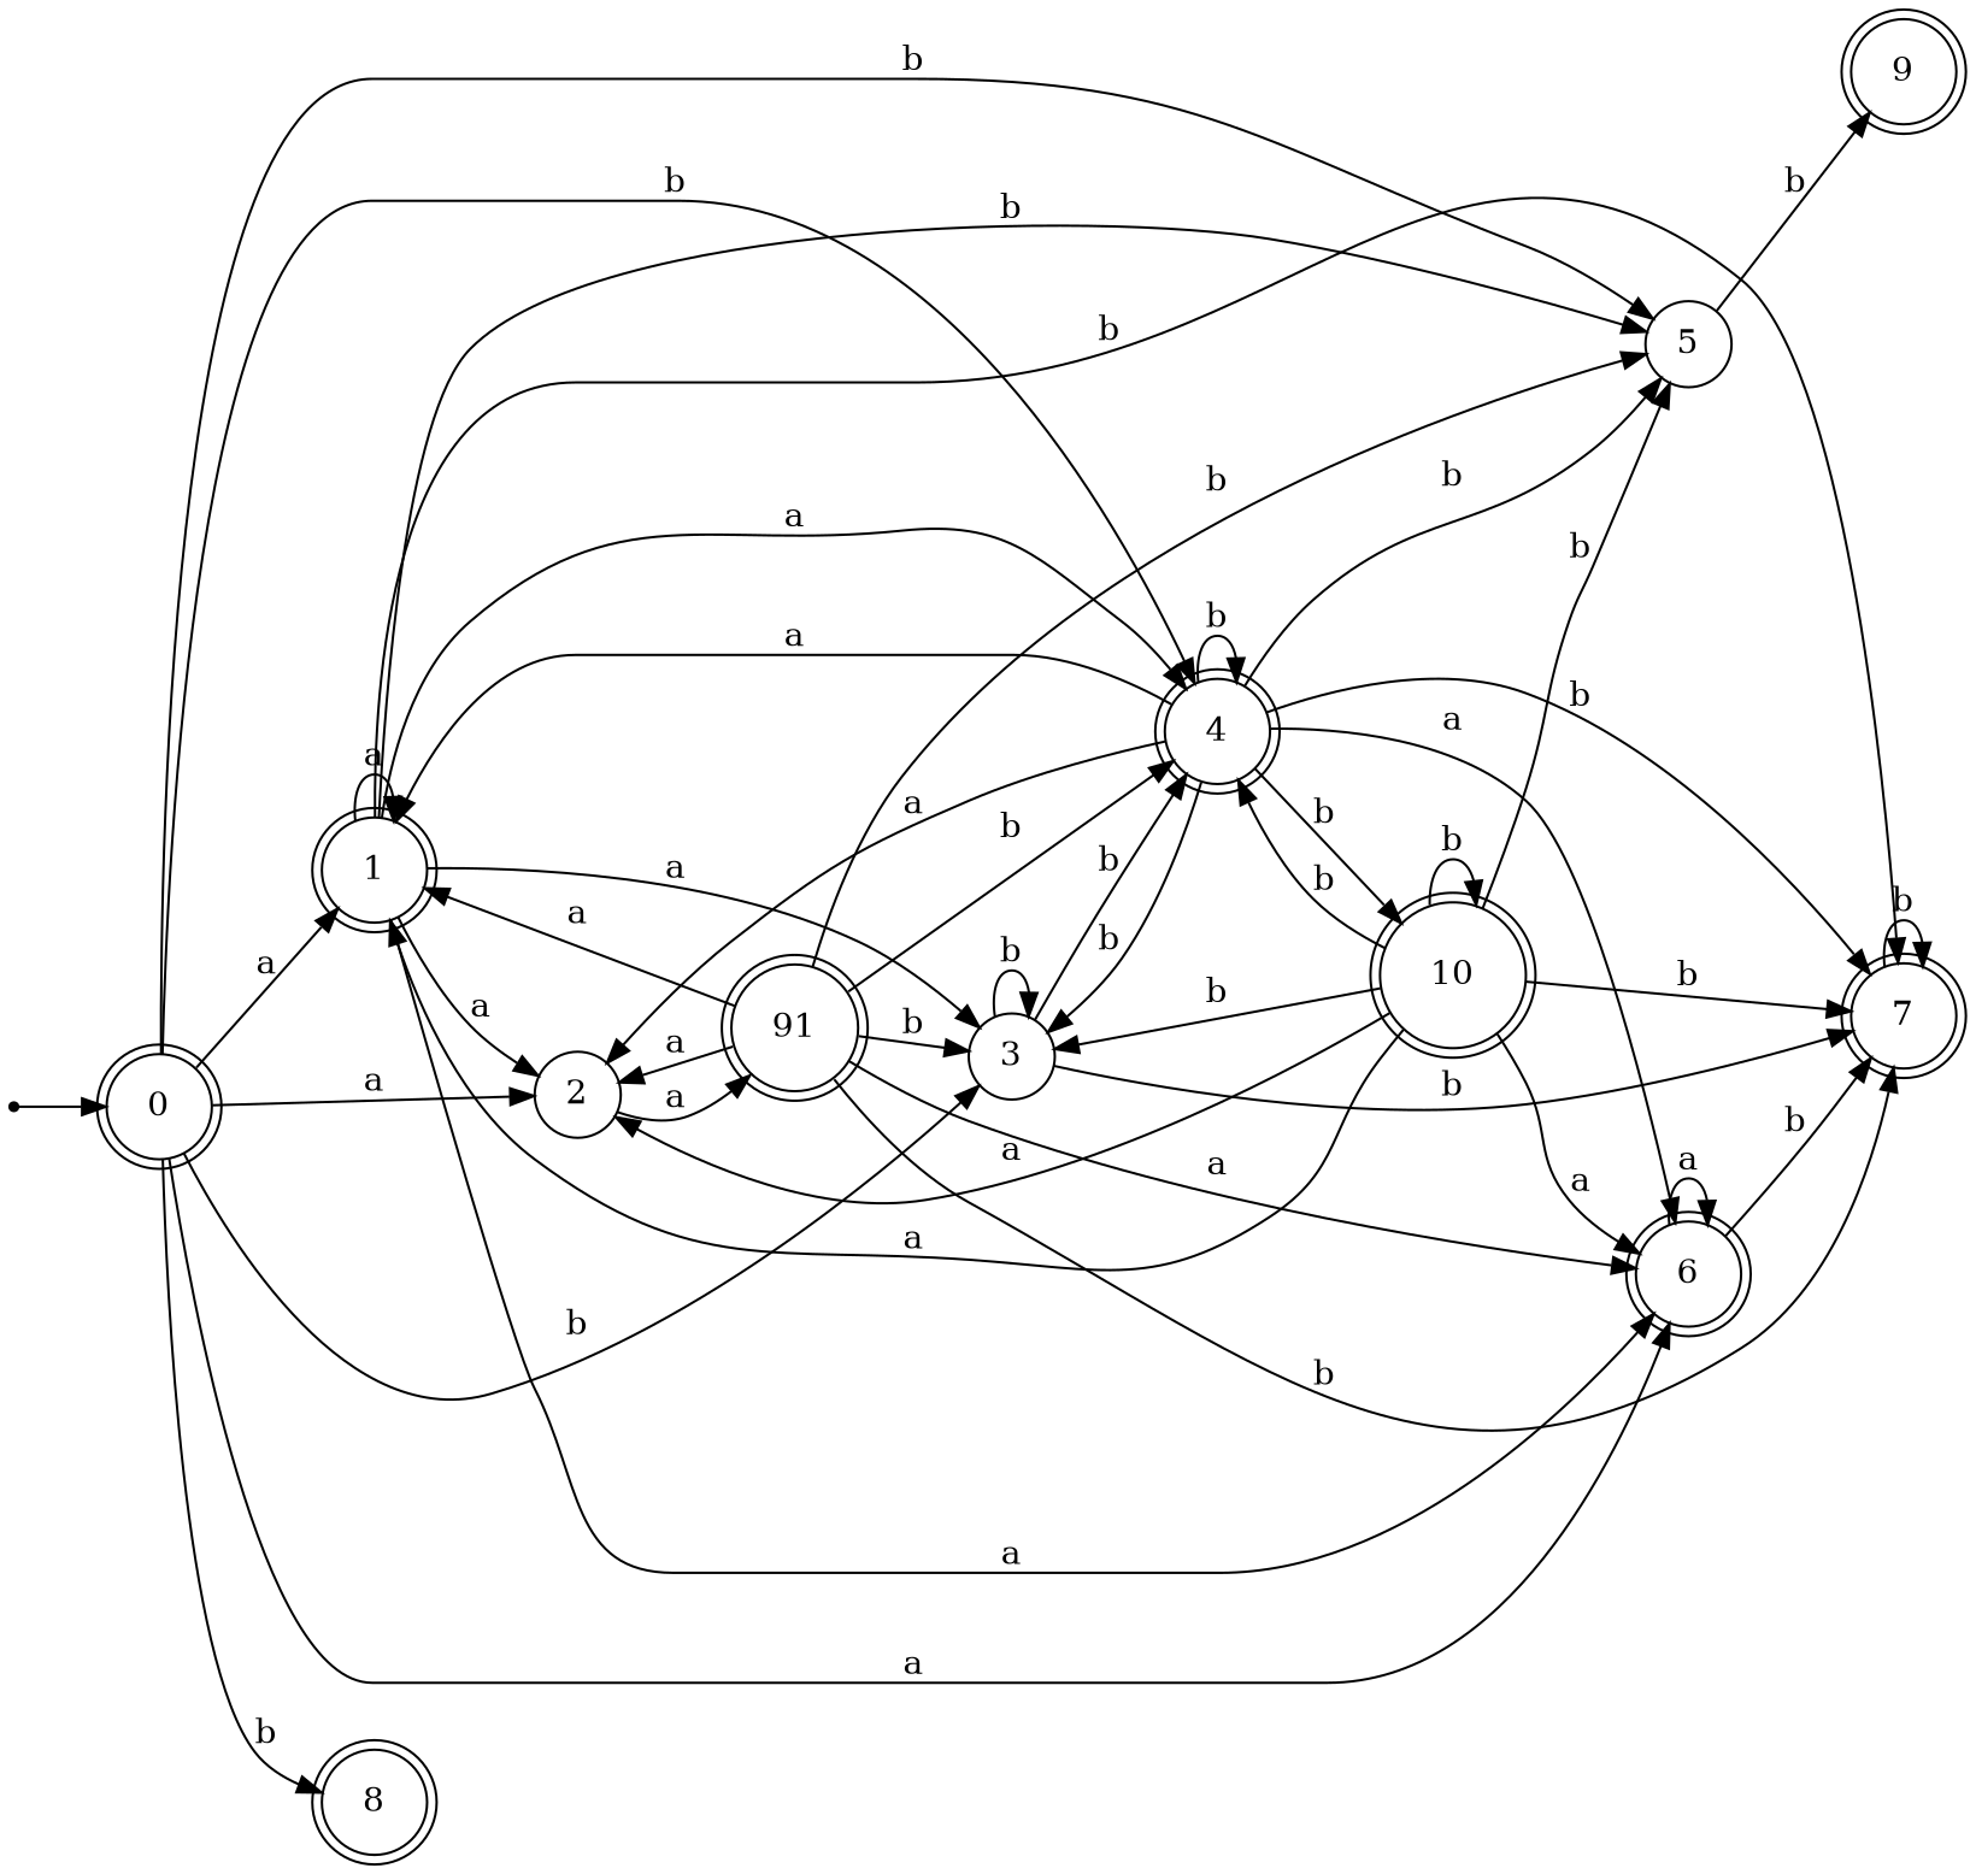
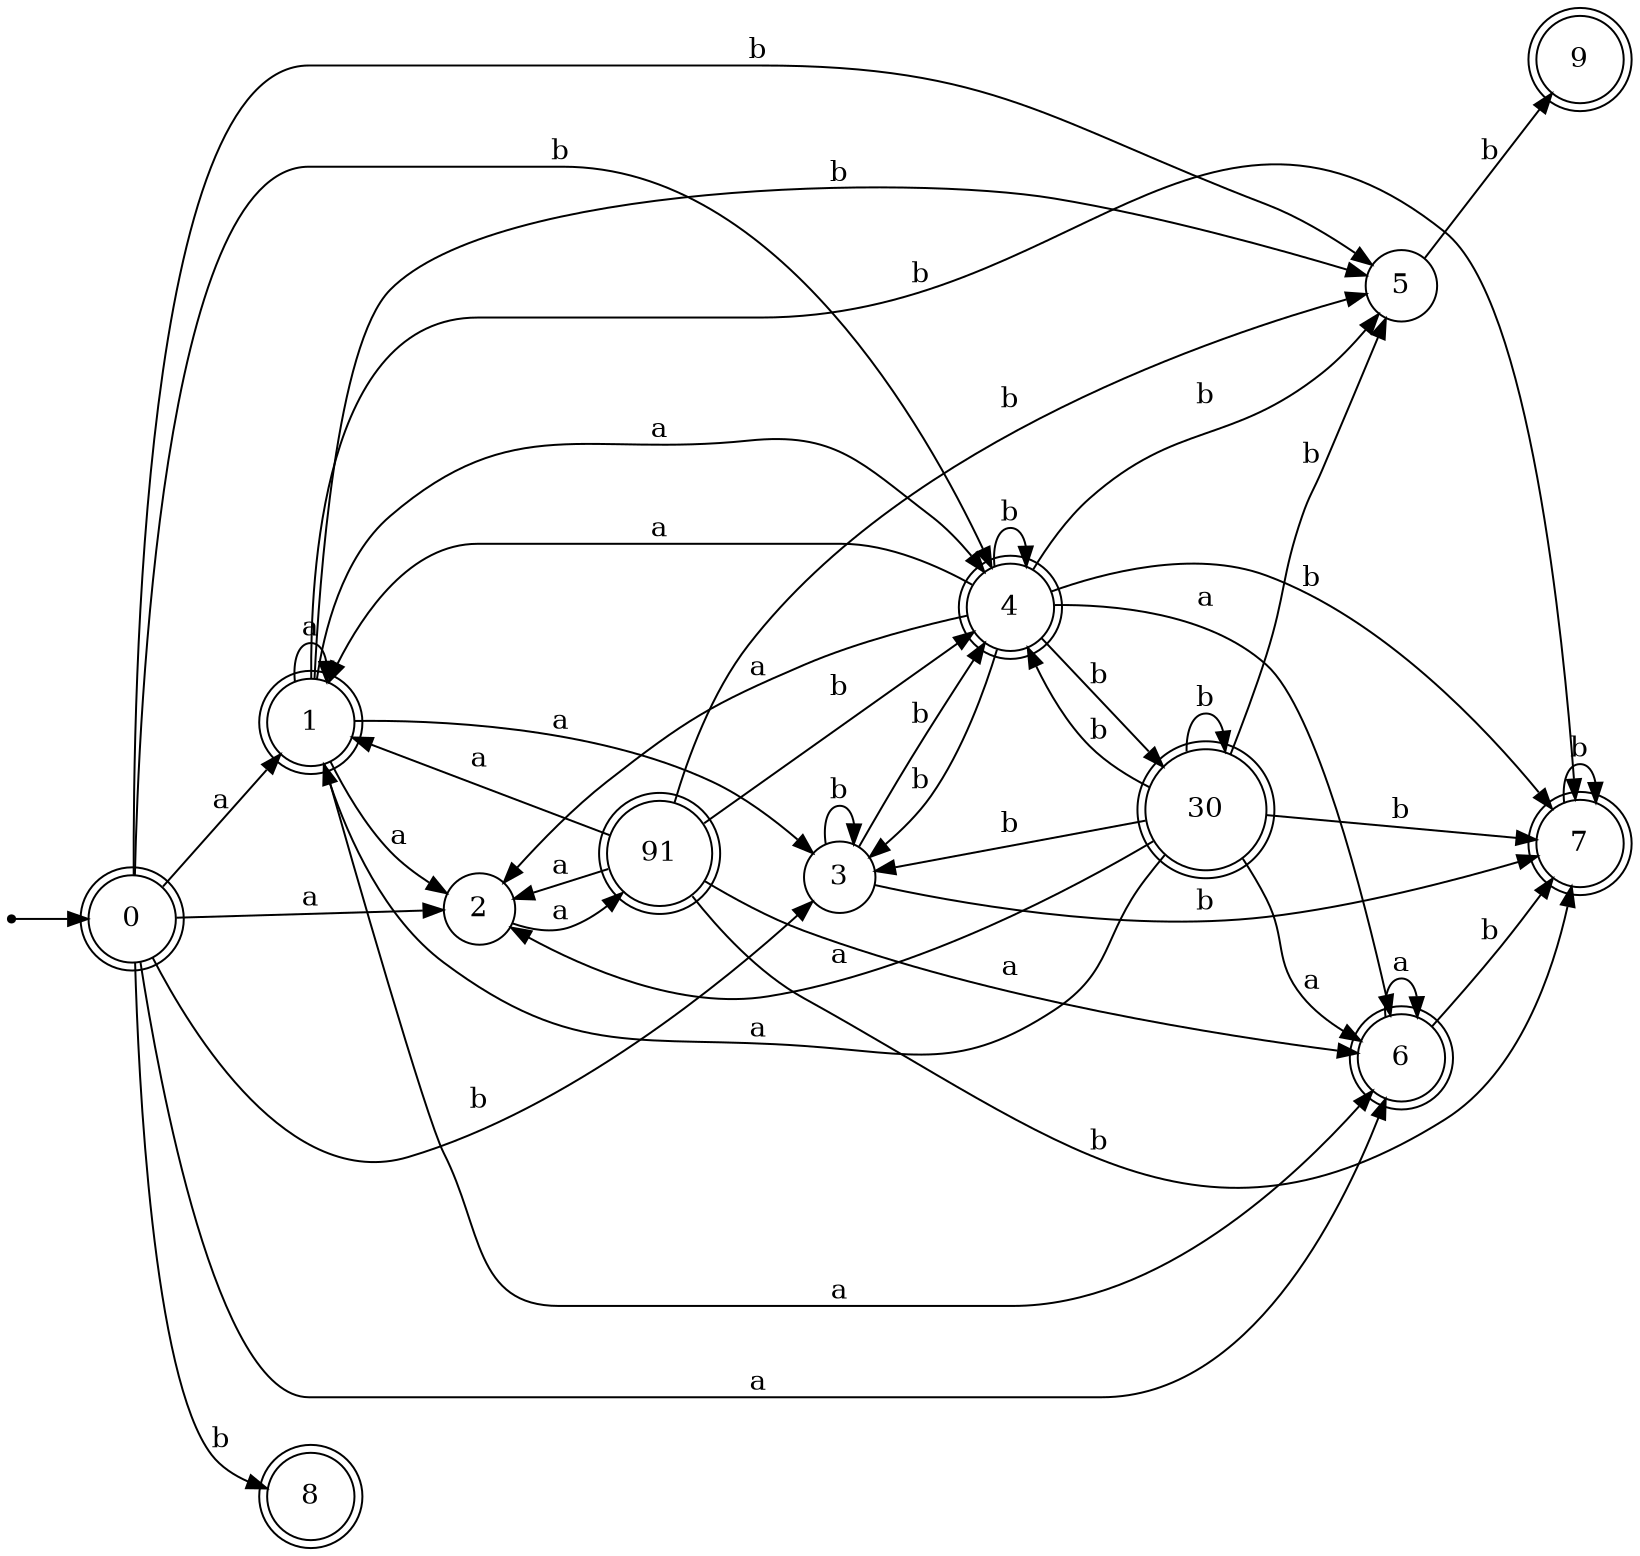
  digraph {
    rankdir=LR
    node [shape=doublecircle]
    dummy0 [shape=point]
    0
    1
    2 [shape=circle]
    3 [shape=circle]
    4
    5 [shape=circle]
    6
    8
    7
    n11 [label=91]
-   10
+   10 [label=30]
    9
    dummy0 -> 0
    0 -> 1 [label=a]
    0 -> 2 [label=a]
    0 -> 3 [label=b]
    0 -> 4 [label=b]
    0 -> 5 [label=b]
    0 -> 6 [label=a]
    0 -> 8 [label=b]
    1 -> 1 [label=a]
    1 -> 2 [label=a]
    1 -> 3 [label=a]
    1 -> 4 [label=a]
    1 -> 5 [label=b]
    1 -> 6 [label=a]
    1 -> 7 [label=b]
    2 -> n11 [label=a]
    3 -> 3 [label=b]
    3 -> 4 [label=b]
    3 -> 7 [label=b]
    4 -> 1 [label=a]
    4 -> 2 [label=a]
    4 -> 3 [label=b]
    4 -> 4 [label=b]
    4 -> 5 [label=b]
    4 -> 6 [label=a]
    4 -> 7 [label=b]
    4 -> 10 [label=b]
    5 -> 9 [label=b]
    6 -> 6 [label=a]
    6 -> 7 [label=b]
    7 -> 7 [label=b]
    n11 -> 1 [label=a]
    n11 -> 2 [label=a]
-   n11 -> 3 [label=b]
    n11 -> 4 [label=b]
    n11 -> 5 [label=b]
    n11 -> 6 [label=a]
    n11 -> 7 [label=b]
    10 -> 1 [label=a]
    10 -> 2 [label=a]
    10 -> 3 [label=b]
    10 -> 4 [label=b]
    10 -> 5 [label=b]
    10 -> 6 [label=a]
    10 -> 7 [label=b]
    10 -> 10 [label=b]
  }
